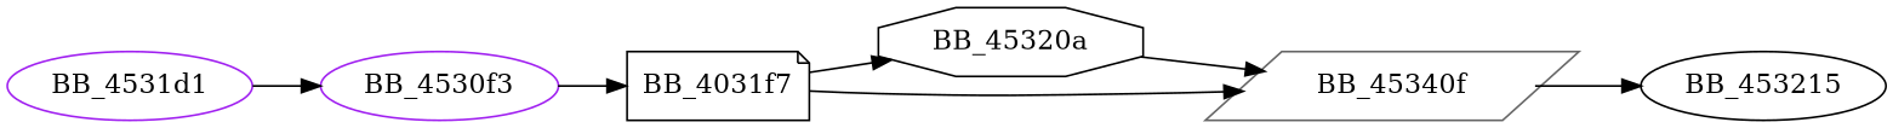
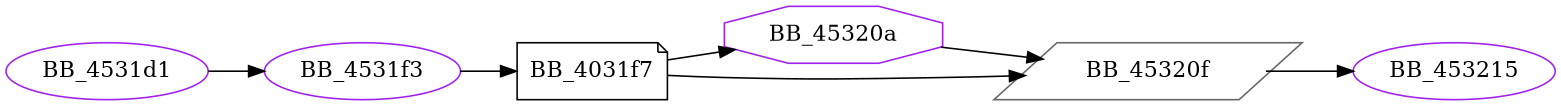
  digraph {
    rankdir=LR
    node [color=purple shape=ellipse]
    n1 [label=BB_4531d1]
-   BB_4531f3 [label=BB_4530f3]
+   BB_4531f3
    n3 [color=black label=BB_4031f7 shape=note]
-   BB_45320a [color=black shape=octagon]
-   BB_45320f [color=gray40 shape=parallelogram label=BB_45340f]
-   BB_453215 [color=black]
+   BB_45320a [shape=octagon]
+   BB_45320f [color=gray40 shape=parallelogram]
+   BB_453215
    n1 -> BB_4531f3
    BB_4531f3 -> n3
    n3 -> BB_45320a
    n3 -> BB_45320f
    BB_45320a -> BB_45320f
    BB_45320f -> BB_453215
  }
